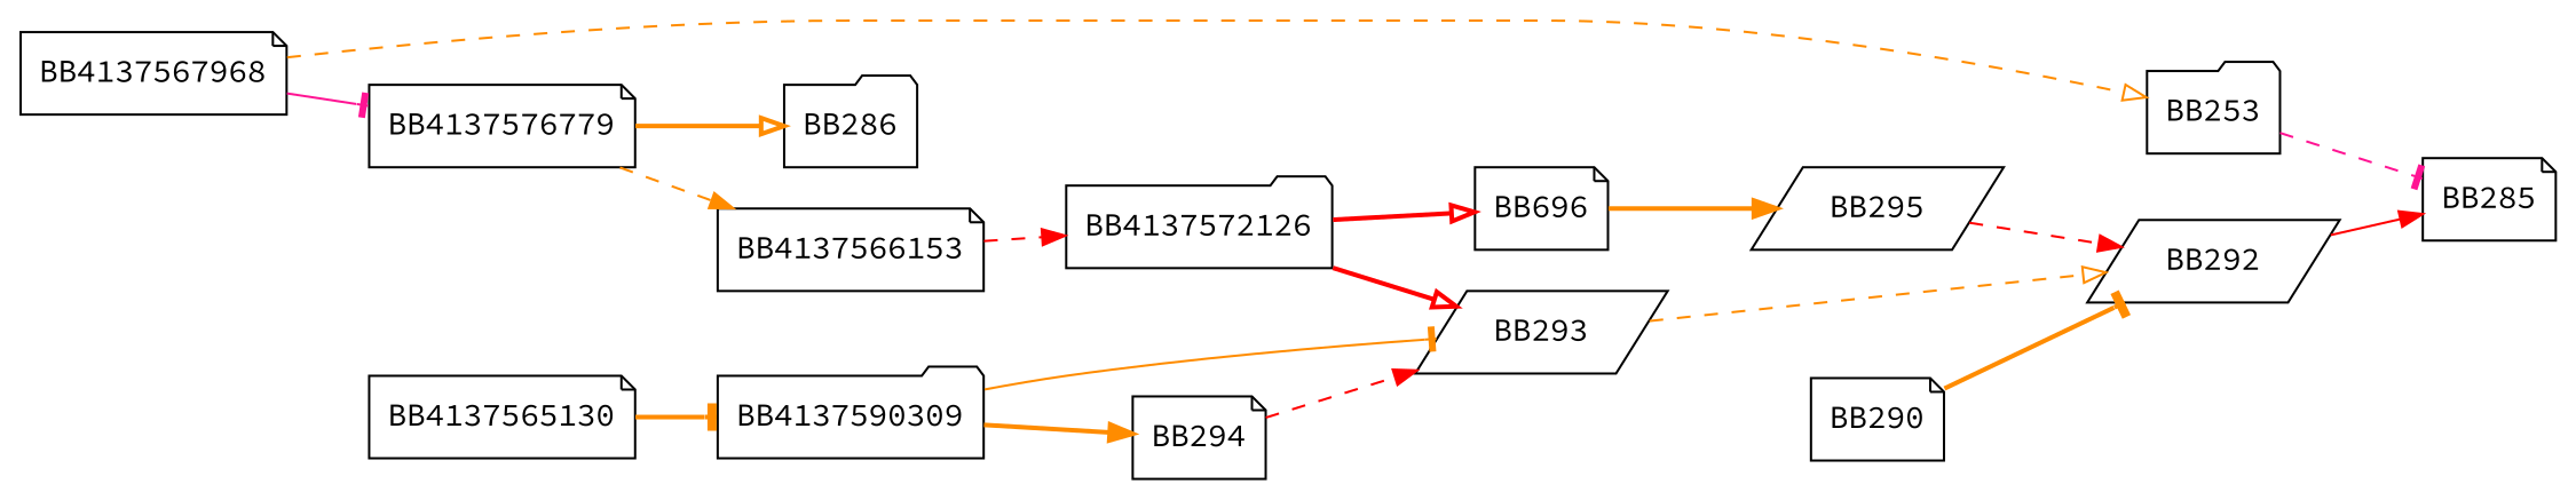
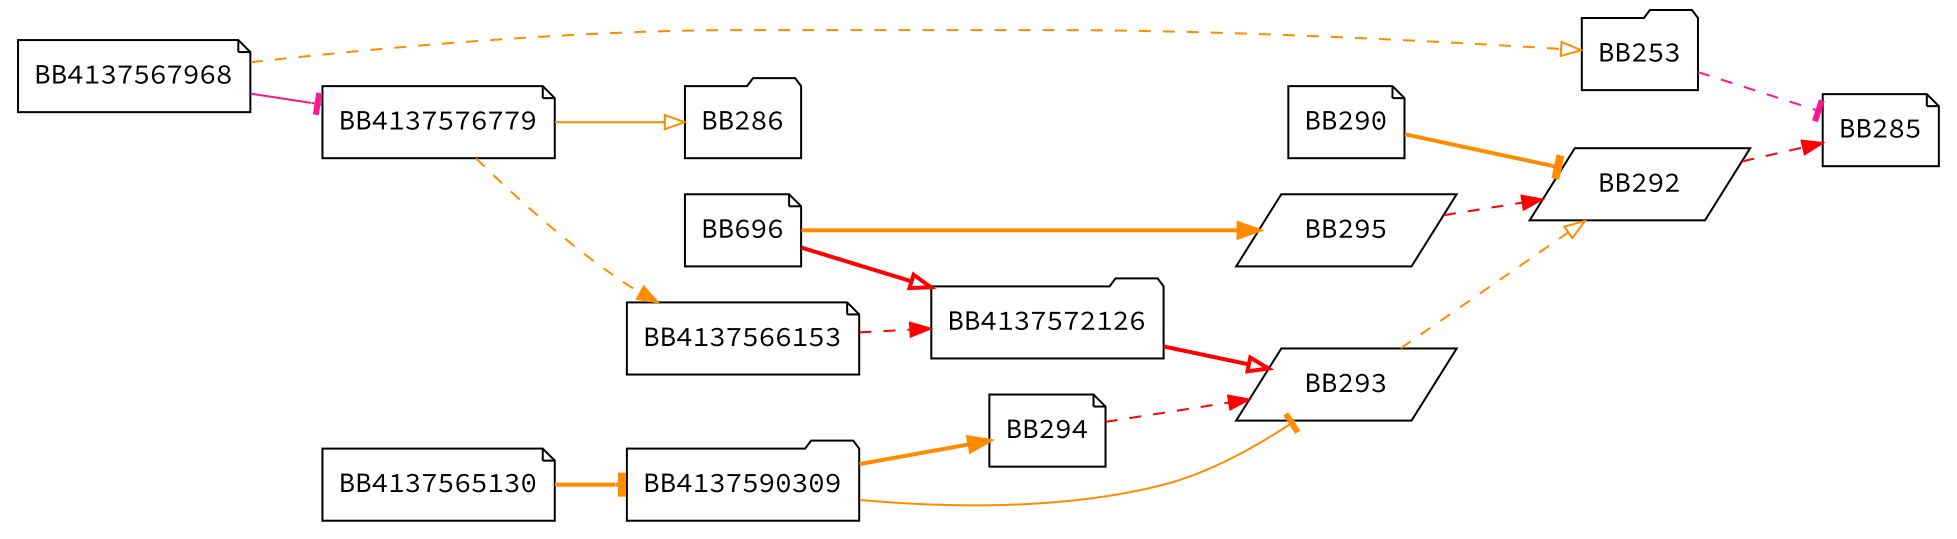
  digraph {
    fontname="Source Code Pro"
    rankdir=LR
    node [fontname="Source Code Pro" shape=note]
    edge [arrowhead=normal color=darkorange fontname="Source Code Pro" style=dashed]
    n1 [label=BB253 shape=folder]
    BB4137567968
    BB4137576779
    BB285
    BB286 [shape=folder]
    BB4137566153
    BB4137572126 [shape=folder]
    BB4137590309 [shape=folder]
    BB4137565130
    n10 [label=BB696]
    BB293 [shape=parallelogram]
    BB292 [shape=parallelogram]
    BB290
    BB294
    BB295 [shape=parallelogram]
    n1 -> BB285 [arrowhead=tee color=deeppink]
    BB4137567968 -> n1 [arrowhead=onormal]
    BB4137567968 -> BB4137576779 [arrowhead=tee color=deeppink style=solid]
-   BB4137576779 -> BB286 [arrowhead=onormal style=bold]
+   BB4137576779 -> BB286 [arrowhead=onormal style=solid]
    BB4137576779 -> BB4137566153
    BB4137566153 -> BB4137572126 [color=red]
-   BB4137572126 -> n10 [arrowhead=onormal color=red style=bold]
+   n10 -> BB4137572126 [arrowhead=onormal color=red style=bold]
    BB4137572126 -> BB293 [arrowhead=onormal color=red style=bold]
    BB4137590309 -> BB293 [arrowhead=tee style=solid]
    BB4137590309 -> BB294 [style=bold]
    BB4137565130 -> BB4137590309 [arrowhead=tee style=bold]
    n10 -> BB295 [style=bold]
    BB293 -> BB292 [arrowhead=onormal]
-   BB292 -> BB285 [color=red style=solid]
+   BB292 -> BB285 [color=red]
    BB290 -> BB292 [arrowhead=tee style=bold]
    BB294 -> BB293 [color=red]
    BB295 -> BB292 [color=red]
  }
